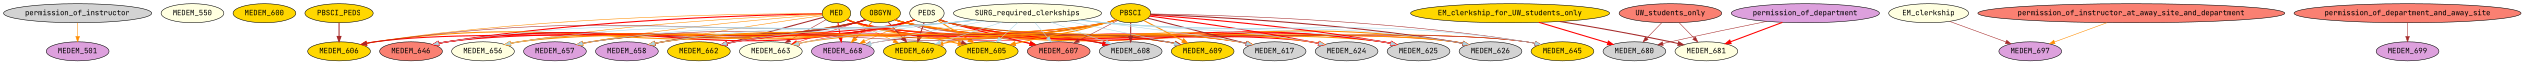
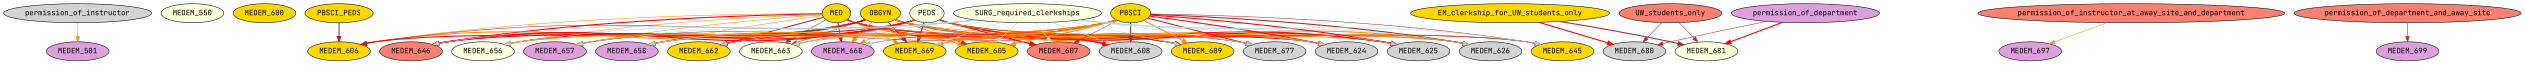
  digraph {
    fontname="JetBrains Mono"
    node [fillcolor=gold fontname="JetBrains Mono" style=filled]
    edge [color=darkorange fontname="JetBrains Mono" style=bold]
    permission_of_instructor [fillcolor=lightgrey]
    MEDEM_501 [fillcolor=plum]
    MEDEM_550 [fillcolor=lightyellow]
    MEDEM_600
    MED
    MEDEM_605
    MEDEM_606
    MEDEM_607 [fillcolor=salmon]
    MEDEM_608 [fillcolor=lightgrey]
    MEDEM_609
-   MEDEM_617 [fillcolor=lightgrey]
+   MEDEM_617 [fillcolor=lightgrey label=MEDEM_677]
    MEDEM_624 [fillcolor=lightgrey]
    MEDEM_625 [fillcolor=lightgrey]
    MEDEM_626 [fillcolor=lightgrey]
    MEDEM_645
    MEDEM_646 [fillcolor=salmon]
    MEDEM_656 [fillcolor=lightyellow]
    MEDEM_657 [fillcolor=plum]
    MEDEM_658 [fillcolor=plum]
    MEDEM_662
    MEDEM_663 [fillcolor=lightyellow]
    MEDEM_668 [fillcolor=plum]
    MEDEM_669
    OBGYN
    PEDS [fillcolor=lightyellow]
    PBSCI
    SURG_required_clerkships [fillcolor=lightyellow]
    PBSCI_PEDS
    MEDEM_680 [fillcolor=lightgrey]
    EM_clerkship_for_UW_students_only
    MEDEM_681 [fillcolor=lightyellow]
    UW_students_only [fillcolor=salmon]
    permission_of_department [fillcolor=plum]
-   EM_clerkship [fillcolor=lightyellow]
    MEDEM_697 [fillcolor=plum]
    permission_of_instructor_at_away_site_and_department [fillcolor=salmon]
    permission_of_department_and_away_site [fillcolor=salmon]
    MEDEM_699 [fillcolor=plum]
    permission_of_instructor -> MEDEM_501 [style=solid]
    MED -> MEDEM_605
    MED -> MEDEM_606 [style=solid]
    MED -> MEDEM_607 [style=solid]
    MED -> MEDEM_608 [color=red]
    MED -> MEDEM_609
    MED -> MEDEM_617 [color=red style=solid]
    MED -> MEDEM_624 [color=red]
    MED -> MEDEM_625
    MED -> MEDEM_626 [color=red style=solid]
    MED -> MEDEM_645 [color=red style=solid]
    MED -> MEDEM_646 [color=red]
    MED -> MEDEM_656 [style=solid]
    MED -> MEDEM_657 [style=solid]
    MED -> MEDEM_658 [style=solid]
    MED -> MEDEM_662 [color=brown]
    MED -> MEDEM_663 [color=brown style=solid]
    MED -> MEDEM_668 [color=red]
    MED -> MEDEM_669 [style=solid]
    OBGYN -> MEDEM_605 [color=brown style=solid]
    OBGYN -> MEDEM_606
    OBGYN -> MEDEM_607 [color=brown style=solid]
    OBGYN -> MEDEM_608 [color=brown]
    OBGYN -> MEDEM_609
    OBGYN -> MEDEM_617 [color=red style=solid]
    OBGYN -> MEDEM_624
    OBGYN -> MEDEM_625 [color=red]
    OBGYN -> MEDEM_626
    OBGYN -> MEDEM_645 [style=solid]
    OBGYN -> MEDEM_646 [color=brown]
    OBGYN -> MEDEM_656 [color=red style=solid]
    OBGYN -> MEDEM_657
    OBGYN -> MEDEM_658 [color=brown]
    OBGYN -> MEDEM_662 [color=brown]
    OBGYN -> MEDEM_663 [color=red style=solid]
    OBGYN -> MEDEM_668
    OBGYN -> MEDEM_669 [color=brown]
-   PEDS -> MEDEM_605
    PEDS -> MEDEM_606 [color=red]
    PEDS -> MEDEM_607 [color=red]
    PEDS -> MEDEM_608 [color=red style=solid]
    PEDS -> MEDEM_609 [color=brown]
    PEDS -> MEDEM_617
    PEDS -> MEDEM_624 [style=solid]
    PEDS -> MEDEM_625 [color=red]
    PEDS -> MEDEM_626
    PEDS -> MEDEM_645 [color=brown style=solid]
    PEDS -> MEDEM_646 [color=red]
-   PEDS -> MEDEM_656
+   PEDS -> MEDEM_656 [color=red]
    PEDS -> MEDEM_657
    PEDS -> MEDEM_658 [color=brown]
    PEDS -> MEDEM_662 [color=red]
    PEDS -> MEDEM_663 [color=red style=solid]
    PEDS -> MEDEM_668 [style=solid]
    PEDS -> MEDEM_669 [color=brown]
    PBSCI -> MEDEM_605
    PBSCI -> MEDEM_607 [color=brown style=solid]
    PBSCI -> MEDEM_608 [color=brown]
    PBSCI -> MEDEM_609
    PBSCI -> MEDEM_617 [color=brown]
    PBSCI -> MEDEM_624 [color=red]
    PBSCI -> MEDEM_625 [color=red]
    PBSCI -> MEDEM_626 [color=brown]
    PBSCI -> MEDEM_645 [color=brown style=solid]
    PBSCI -> MEDEM_646 [color=red]
    PBSCI -> MEDEM_656
    PBSCI -> MEDEM_657 [color=brown style=solid]
    PBSCI -> MEDEM_658
    PBSCI -> MEDEM_662 [color=red style=solid]
    PBSCI -> MEDEM_663
    PBSCI -> MEDEM_668 [color=brown style=solid]
    PBSCI -> MEDEM_669
    SURG_required_clerkships -> MEDEM_605 [color=lightblue style=""]
    SURG_required_clerkships -> MEDEM_606 [color=brown style=solid]
    SURG_required_clerkships -> MEDEM_607 [color=lightblue style=""]
    SURG_required_clerkships -> MEDEM_608 [color=lightblue style=""]
    SURG_required_clerkships -> MEDEM_609 [color=lightblue style=""]
    SURG_required_clerkships -> MEDEM_617 [color=lightblue style=""]
    SURG_required_clerkships -> MEDEM_624 [color=lightblue style=""]
    SURG_required_clerkships -> MEDEM_625 [color=lightblue style=""]
    SURG_required_clerkships -> MEDEM_626 [color=lightblue style=""]
    SURG_required_clerkships -> MEDEM_645 [color=lightblue style=""]
    SURG_required_clerkships -> MEDEM_646 [color=lightblue style=""]
    SURG_required_clerkships -> MEDEM_656 [color=lightblue style=""]
    SURG_required_clerkships -> MEDEM_657 [color=lightblue style=""]
    SURG_required_clerkships -> MEDEM_658 [color=lightblue style=""]
    SURG_required_clerkships -> MEDEM_662 [color=lightblue style=""]
    SURG_required_clerkships -> MEDEM_663 [color=lightblue style=""]
    SURG_required_clerkships -> MEDEM_668 [color=lightblue style=""]
    SURG_required_clerkships -> MEDEM_669 [color=lightblue style=""]
    PBSCI_PEDS -> MEDEM_606 [color=brown]
    EM_clerkship_for_UW_students_only -> MEDEM_680 [color=red]
    EM_clerkship_for_UW_students_only -> MEDEM_681 [color=brown]
    UW_students_only -> MEDEM_680 [color=brown style=solid]
    UW_students_only -> MEDEM_681 [color=brown style=solid]
    permission_of_department -> MEDEM_680 [color=brown style=solid]
    permission_of_department -> MEDEM_681 [color=red]
-   EM_clerkship -> MEDEM_697 [color=brown style=solid]
    permission_of_instructor_at_away_site_and_department -> MEDEM_697 [style=solid]
    permission_of_department_and_away_site -> MEDEM_699 [color=brown style=solid]
  }
